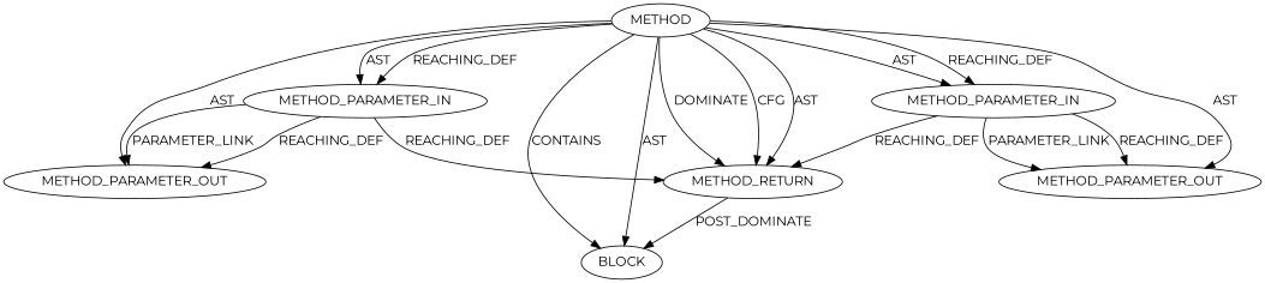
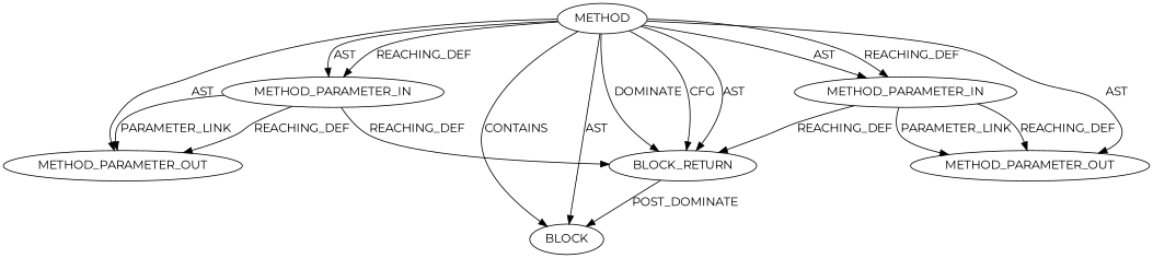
  digraph {
    fontname=Montserrat
    node [CODE=p2 EVALUATION_STRATEGY=BY_VALUE IS_VARIADIC=false ORDER=2 TYPE_FULL_NAME=ANY fontname=Montserrat]
    edge [fontname=Montserrat]
    n1 [INDEX=2 NAME=p2 label=METHOD_PARAMETER_OUT]
    n2 [ARGUMENT_INDEX=1 CODE="<empty>" ORDER=1 label=BLOCK EVALUATION_STRATEGY="" IS_VARIADIC=""]
    n3 [AST_PARENT_FULL_NAME="<global>" AST_PARENT_TYPE=NAMESPACE_BLOCK CODE="<empty>" FILENAME="<empty>" FULL_NAME="<operator>.lessEqualsThan" IS_EXTERNAL=true NAME="<operator>.lessEqualsThan" ORDER=0 label=METHOD EVALUATION_STRATEGY="" IS_VARIADIC="" TYPE_FULL_NAME=""]
-   n4 [CODE=RET label=METHOD_RETURN IS_VARIADIC=""]
+   n4 [CODE=RET label=BLOCK_RETURN IS_VARIADIC=""]
    n5 [INDEX=2 NAME=p2 label=METHOD_PARAMETER_IN]
    n6 [CODE=p1 INDEX=1 NAME=p1 ORDER=1 label=METHOD_PARAMETER_IN]
    n7 [CODE=p1 INDEX=1 NAME=p1 ORDER=1 label=METHOD_PARAMETER_OUT]
    n3 -> n1 [label=AST]
    n3 -> n2 [label=CONTAINS]
    n3 -> n2 [label=AST]
    n3 -> n4 [label=DOMINATE]
    n3 -> n4 [label=CFG]
    n3 -> n4 [label=AST]
    n3 -> n5 [label=AST]
    n3 -> n5 [label=REACHING_DEF]
    n3 -> n6 [label=AST]
    n3 -> n6 [label=REACHING_DEF]
    n3 -> n7 [label=AST]
    n4 -> n2 [label=POST_DOMINATE]
    n5 -> n1 [VARIABLE=p2 label=REACHING_DEF]
    n5 -> n1 [label=PARAMETER_LINK]
    n5 -> n4 [VARIABLE=p2 label=REACHING_DEF]
    n6 -> n4 [VARIABLE=p1 label=REACHING_DEF]
    n6 -> n7 [label=PARAMETER_LINK]
    n6 -> n7 [VARIABLE=p1 label=REACHING_DEF]
  }
